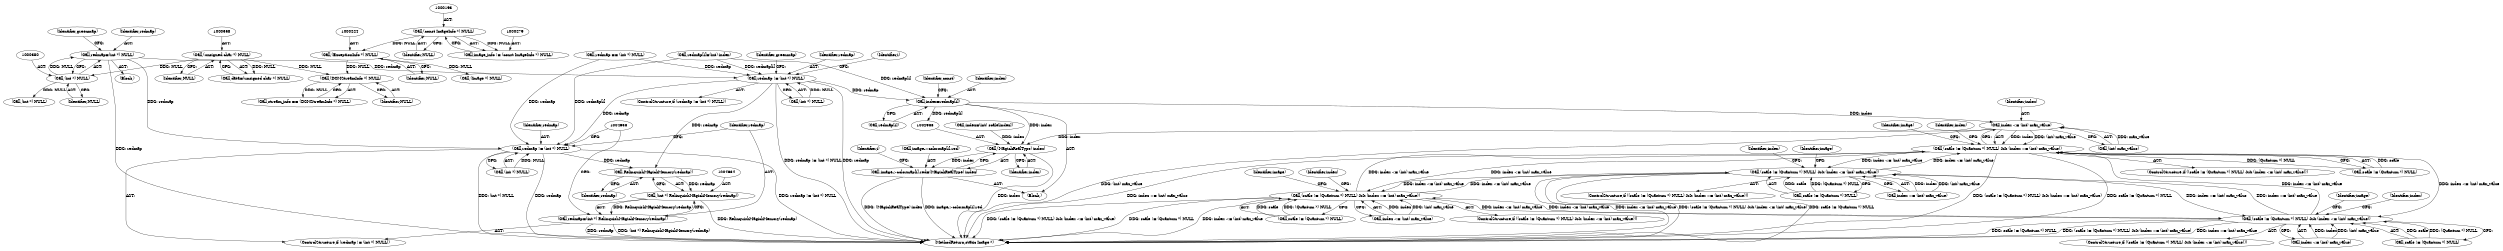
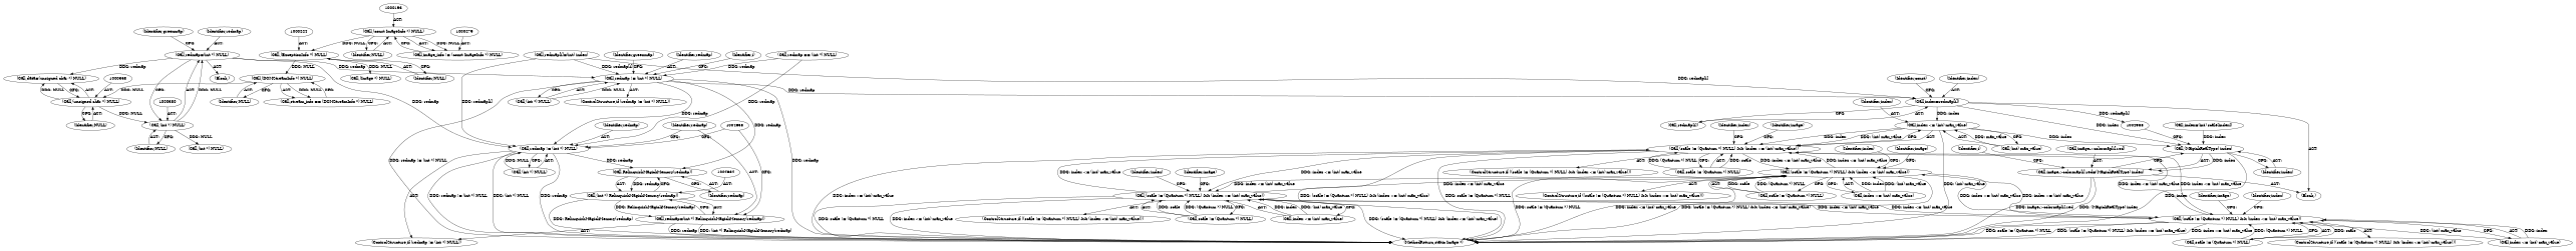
  digraph {
    n1 [label="(Call,redmap=(int *) NULL)"]
    n2 [label="(Call,(int *) NULL)"]
    n3 [label="(Call,redmap != (int *) NULL)"]
    n4 [label="(Call,redmap != (int *) NULL)"]
    n5 [label="(MethodReturn,static Image *)"]
    n6 [label="(Block,)"]
    n7 [label="(Identifier,NULL)"]
    n8 [label="(Call,(int *) NULL)"]
    n9 [label="(Call,index=redmap[i])"]
    n10 [label="(Call,RelinquishMagickMemory(redmap))"]
    n11 [label="(Call,(int *) NULL)"]
    n12 [label="(ControlStructure,if (redmap != (int *) NULL))"]
    n13 [label="(Call,(int *) NULL)"]
    n14 [label="(ControlStructure,if (redmap != (int *) NULL))"]
    n15 [label="(Call,(unsigned char *) NULL)"]
    n16 [label="(Identifier,NULL)"]
    n17 [label="(Call,data=(unsigned char *) NULL)"]
    n18 [label="(Call,(DCMStreamInfo *) NULL)"]
    n19 [label="(Call,stream_info == (DCMStreamInfo *) NULL)"]
    n20 [label="(Identifier,NULL)"]
    n21 [label="(Call,(ExceptionInfo *) NULL)"]
    n22 [label="(Identifier,NULL)"]
    n23 [label="(Call,(Image *) NULL)"]
    n24 [label="(Call,(const ImageInfo *) NULL)"]
    n25 [label="(Call,image_info != (const ImageInfo *) NULL)"]
    n26 [label="(Identifier,NULL)"]
    n27 [label="(Call,index <= (int) max_value)"]
    n28 [label="(Call,(MagickRealType) index)"]
    n29 [label="(Call,redmap[i])"]
    n30 [label="(Block,)"]
    1002988
    n32 [label="(Call,(int *) RelinquishMagickMemory(redmap))"]
    n33 [label="(Identifier,redmap)"]
    n34 [label="(Call,(scale != (Quantum *) NULL) && (index <= (int) max_value))"]
    n35 [label="(Call,(int) max_value)"]
    n36 [label="(Call,image->colormap[i].red=(MagickRealType) index)"]
    n37 [label="(Identifier,index)"]
    n38 [label="(Call,(scale != (Quantum *) NULL) && (index <= (int) max_value))"]
    n39 [label="(Call,(scale != (Quantum *) NULL) && (index <= (int) max_value))"]
    n40 [label="(Call,(scale != (Quantum *) NULL) && (index <= (int) max_value))"]
    n41 [label="(ControlStructure,if ((scale != (Quantum *) NULL) && (index <= (int) max_value)))"]
    n42 [label="(Call,scale != (Quantum *) NULL)"]
    n43 [label="(Call,scale != (Quantum *) NULL)"]
    n44 [label="(Call,index <= (int) max_value)"]
    n45 [label="(ControlStructure,if ((scale != (Quantum *) NULL) && (index <= (int) max_value)))"]
    n46 [label="(ControlStructure,if ((scale != (Quantum *) NULL) && (index <= (int) max_value)))"]
    n47 [label="(Call,scale != (Quantum *) NULL)"]
    n48 [label="(Call,index <= (int) max_value)"]
    n49 [label="(Call,scale != (Quantum *) NULL)"]
    n50 [label="(ControlStructure,if ((scale != (Quantum *) NULL) && (index <= (int) max_value)))"]
    n51 [label="(Call,index <= (int) max_value)"]
    n52 [label="(Call,redmap=(int *) RelinquishMagickMemory(redmap))"]
    n53 [label="(Identifier,greenmap)"]
    n54 [label="(Identifier,redmap)"]
    n55 [label="(Identifier,index)"]
    n56 [label="(Identifier,image)"]
    n57 [label="(Identifier,redmap)"]
    n58 [label="(Identifier,i)"]
    n59 [label="(Call,image->colormap[i].red)"]
    n60 [label="(Identifier,index)"]
    n61 [label="(Identifier,image)"]
    n62 [label="(Call,redmap == (int *) NULL)"]
    n63 [label="(Identifier,image)"]
    n64 [label="(Identifier,redmap)"]
    n65 [label="(Call,index=(int) scale[index])"]
    n66 [label="(Identifier,image)"]
    n67 [label="(Identifier,greenmap)"]
    n68 [label="(Identifier,index)"]
    n69 [label="(Identifier,i)"]
    n70 [label="(Identifier,redmap)"]
    n71 [label="(Identifier,const)"]
    n72 [label="(Identifier,index)"]
    n73 [label="(Call,redmap[i]=(int) index)"]
    n74 [label="(Identifier,index)"]
    n75 [label="(Identifier,index)"]
    1000380
    1000358
    1000279
    1000224
    n80 [label=1000193]
    1004638
    1004634
    n1 -> n2 [label="CFG: "]
    n1 -> n3 [label="DDG: redmap"]
    n1 -> n4 [label="DDG: redmap"]
-   n1 -> n5 [label="DDG: redmap"]
+   n1 -> n17 [label="DDG: redmap"]
    n1 -> n6 [label="AST: "]
    n2 -> n1 [label="AST: "]
    n2 -> n1 [label="DDG: NULL"]
    n2 -> n7 [label="CFG: "]
    n2 -> n8 [label="DDG: NULL"]
    n3 -> n4 [label="DDG: redmap"]
    n3 -> n5 [label="DDG: redmap"]
    n3 -> n5 [label="DDG: redmap != (int *) NULL"]
    n3 -> n9 [label="DDG: redmap"]
    n3 -> n10 [label="DDG: redmap"]
    n3 -> n11 [label="CFG: "]
    n3 -> n12 [label="AST: "]
    n4 -> n5 [label="DDG: (int *) NULL"]
    n4 -> n5 [label="DDG: redmap"]
    n4 -> n5 [label="DDG: redmap != (int *) NULL"]
    n4 -> n10 [label="DDG: redmap"]
    n4 -> n13 [label="CFG: "]
    n4 -> n14 [label="AST: "]
    n7 -> n2 [label="AST: "]
    n9 -> n27 [label="DDG: index"]
    n9 -> n28 [label="DDG: index"]
    n9 -> n29 [label="CFG: "]
    n9 -> n30 [label="AST: "]
    n9 -> 1002988 [label="DDG: redmap[i]"]
    n10 -> n32 [label="AST: "]
    n10 -> n32 [label="DDG: redmap"]
    n10 -> n33 [label="CFG: "]
    n11 -> n3 [label="AST: "]
    n11 -> n3 [label="DDG: NULL"]
    n13 -> n4 [label="AST: "]
    n13 -> n4 [label="DDG: NULL"]
    n15 -> n2 [label="DDG: NULL"]
    n15 -> n16 [label="CFG: "]
    n15 -> n17 [label="AST: "]
    n15 -> n17 [label="DDG: NULL"]
    n16 -> n15 [label="AST: "]
    n17 -> n15 [label="CFG: "]
-   n15 -> n18 [label="DDG: NULL"]
+   n18 -> n15 [label="DDG: NULL"]
    n18 -> n19 [label="AST: "]
    n18 -> n19 [label="DDG: NULL"]
    n18 -> n20 [label="CFG: "]
    n19 -> n18 [label="CFG: "]
    n20 -> n18 [label="AST: "]
    n21 -> n18 [label="DDG: NULL"]
    n21 -> n22 [label="CFG: "]
    n21 -> n23 [label="DDG: NULL"]
    n22 -> n21 [label="AST: "]
    n24 -> n21 [label="DDG: NULL"]
    n24 -> n25 [label="AST: "]
    n24 -> n25 [label="DDG: NULL"]
    n24 -> n26 [label="CFG: "]
    n25 -> n24 [label="CFG: "]
    n26 -> n24 [label="AST: "]
    n27 -> n5 [label="DDG: (int) max_value"]
    n27 -> n28 [label="DDG: index"]
    n27 -> n34 [label="AST: "]
    n27 -> n34 [label="DDG: index"]
    n27 -> n34 [label="DDG: (int) max_value"]
    n27 -> n35 [label="CFG: "]
    n28 -> n5 [label="DDG: index"]
    n28 -> n36 [label="AST: "]
    n28 -> n36 [label="DDG: index"]
    n28 -> n37 [label="CFG: "]
    n29 -> n9 [label="AST: "]
-   1002988 -> n28 [label="AST: "]
+   1002988 -> n28 [label="CFG: "]
    n32 -> n5 [label="DDG: RelinquishMagickMemory(redmap)"]
    n32 -> n10 [label="CFG: "]
    n32 -> n52 [label="AST: "]
    n32 -> n52 [label="DDG: RelinquishMagickMemory(redmap)"]
    n33 -> n10 [label="AST: "]
    n34 -> n5 [label="DDG: index <= (int) max_value"]
    n34 -> n5 [label="DDG: (scale != (Quantum *) NULL) && (index <= (int) max_value)"]
    n34 -> n5 [label="DDG: scale != (Quantum *) NULL"]
    n34 -> n27 [label="CFG: "]
    n34 -> n38 [label="DDG: index <= (int) max_value"]
    n34 -> n39 [label="DDG: index <= (int) max_value"]
    n34 -> n40 [label="DDG: index <= (int) max_value"]
    n34 -> n41 [label="AST: "]
    n34 -> n42 [label="CFG: "]
    n35 -> n27 [label="AST: "]
    n35 -> n27 [label="DDG: max_value"]
    n36 -> n5 [label="DDG: image->colormap[i].red"]
    n36 -> n5 [label="DDG: (MagickRealType) index"]
    n36 -> n28 [label="CFG: "]
    n36 -> n30 [label="AST: "]
    n37 -> n28 [label="AST: "]
    n38 -> n5 [label="DDG: index <= (int) max_value"]
    n38 -> n5 [label="DDG: (scale != (Quantum *) NULL) && (index <= (int) max_value)"]
    n38 -> n5 [label="DDG: scale != (Quantum *) NULL"]
    n38 -> n34 [label="DDG: index <= (int) max_value"]
    n38 -> n39 [label="DDG: index <= (int) max_value"]
    n38 -> n40 [label="DDG: index <= (int) max_value"]
    n38 -> n43 [label="CFG: "]
    n38 -> n44 [label="CFG: "]
    n38 -> n45 [label="AST: "]
    n39 -> n5 [label="DDG: scale != (Quantum *) NULL"]
    n39 -> n5 [label="DDG: index <= (int) max_value"]
    n39 -> n5 [label="DDG: (scale != (Quantum *) NULL) && (index <= (int) max_value)"]
    n39 -> n34 [label="DDG: index <= (int) max_value"]
    n39 -> n38 [label="DDG: index <= (int) max_value"]
    n39 -> n40 [label="DDG: index <= (int) max_value"]
    n39 -> n46 [label="AST: "]
    n39 -> n47 [label="CFG: "]
    n39 -> n48 [label="CFG: "]
    n40 -> n5 [label="DDG: scale != (Quantum *) NULL"]
    n40 -> n5 [label="DDG: (scale != (Quantum *) NULL) && (index <= (int) max_value)"]
    n40 -> n5 [label="DDG: index <= (int) max_value"]
    n40 -> n34 [label="DDG: index <= (int) max_value"]
    n40 -> n38 [label="DDG: index <= (int) max_value"]
    n40 -> n39 [label="DDG: index <= (int) max_value"]
    n40 -> n49 [label="CFG: "]
    n40 -> n50 [label="AST: "]
    n40 -> n51 [label="CFG: "]
    n42 -> n34 [label="AST: "]
    n42 -> n34 [label="DDG: scale"]
    n42 -> n34 [label="DDG: (Quantum *) NULL"]
    n43 -> n38 [label="AST: "]
    n43 -> n38 [label="DDG: scale"]
    n43 -> n38 [label="DDG: (Quantum *) NULL"]
    n44 -> n38 [label="AST: "]
    n44 -> n38 [label="DDG: index"]
    n44 -> n38 [label="DDG: (int) max_value"]
    n47 -> n39 [label="AST: "]
    n47 -> n39 [label="DDG: scale"]
    n47 -> n39 [label="DDG: (Quantum *) NULL"]
    n48 -> n39 [label="AST: "]
    n48 -> n39 [label="DDG: index"]
    n48 -> n39 [label="DDG: (int) max_value"]
    n49 -> n40 [label="AST: "]
    n49 -> n40 [label="DDG: scale"]
    n49 -> n40 [label="DDG: (Quantum *) NULL"]
    n51 -> n40 [label="AST: "]
    n51 -> n40 [label="DDG: index"]
    n51 -> n40 [label="DDG: (int) max_value"]
    n52 -> n5 [label="DDG: (int *) RelinquishMagickMemory(redmap)"]
    n52 -> n5 [label="DDG: redmap"]
    n52 -> n14 [label="AST: "]
    n52 -> n32 [label="CFG: "]
    n53 -> n3 [label="CFG: "]
    n54 -> n3 [label="AST: "]
    n55 -> n39 [label="CFG: "]
    n56 -> n38 [label="CFG: "]
    n57 -> n4 [label="CFG: "]
    n57 -> n52 [label="AST: "]
    n58 -> n36 [label="CFG: "]
    n59 -> n36 [label="AST: "]
    n60 -> n38 [label="CFG: "]
    n61 -> n34 [label="CFG: "]
    n62 -> n3 [label="DDG: redmap"]
    n62 -> n4 [label="DDG: redmap"]
    n63 -> n39 [label="CFG: "]
    n64 -> n4 [label="AST: "]
    n65 -> n28 [label="DDG: index"]
    n66 -> n40 [label="CFG: "]
    n67 -> n1 [label="CFG: "]
    n68 -> n34 [label="CFG: "]
    n69 -> n3 [label="CFG: "]
    n70 -> n1 [label="AST: "]
    n71 -> n9 [label="CFG: "]
    n72 -> n27 [label="AST: "]
    n73 -> n3 [label="DDG: redmap[i]"]
    n73 -> n4 [label="DDG: redmap[i]"]
    n73 -> n9 [label="DDG: redmap[i]"]
    n74 -> n9 [label="AST: "]
    n75 -> n40 [label="CFG: "]
    1000380 -> n2 [label="AST: "]
    1000358 -> n15 [label="AST: "]
    1000279 -> n25 [label="AST: "]
    1000224 -> n21 [label="AST: "]
    n80 -> n24 [label="AST: "]
    1004638 -> n4 [label="CFG: "]
    1004638 -> n52 [label="CFG: "]
    1004634 -> n32 [label="AST: "]
  }
